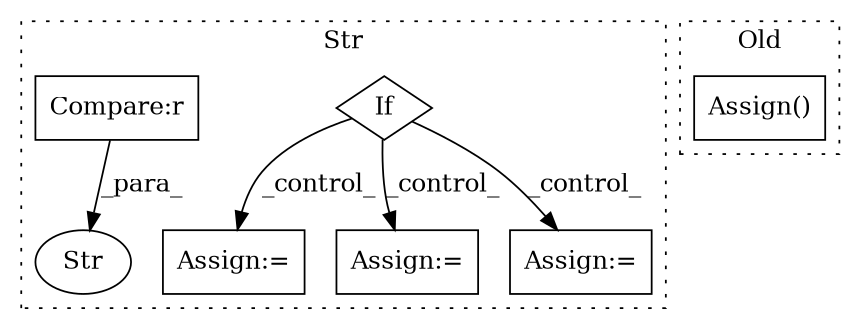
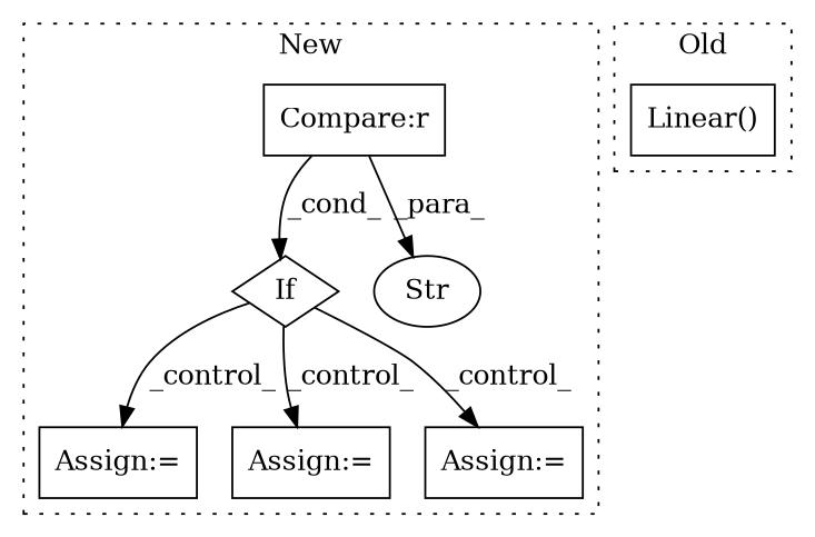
  digraph {
    node [a=68 l=3 shape=box]
    n1 [a=96 l="3,15" label=If s="839,865" shape=diamond]
    n2 [label="Assign:=" s=1150]
    n3 [a=40 l=23 label="Compare:r" s=842]
    n4 [a=66 l=7 label=Str s=858 shape=ellipse]
    n5 [label="Assign:=" s=1519]
    n6 [label="Assign:=" s=1056]
-   n7 [a=75 l="10,1" label="Assign()" s="1491,1509"]
+   n7 [a=75 l="10,1" label="Linear()" s="1491,1509"]
    subgraph cluster_1 {
-     label=Str
+     label=New
      style=dotted
      n1
      n2
      n3
      n4
      n5
      n6
    }
    subgraph cluster_2 {
      label=Old
      style=dotted
      n7
    }
    n1 -> n2 [label=_control_]
    n1 -> n5 [label=_control_]
    n1 -> n6 [label=_control_]
+   n3 -> n1 [label=_cond_]
    n3 -> n4 [label=_para_]
  }
